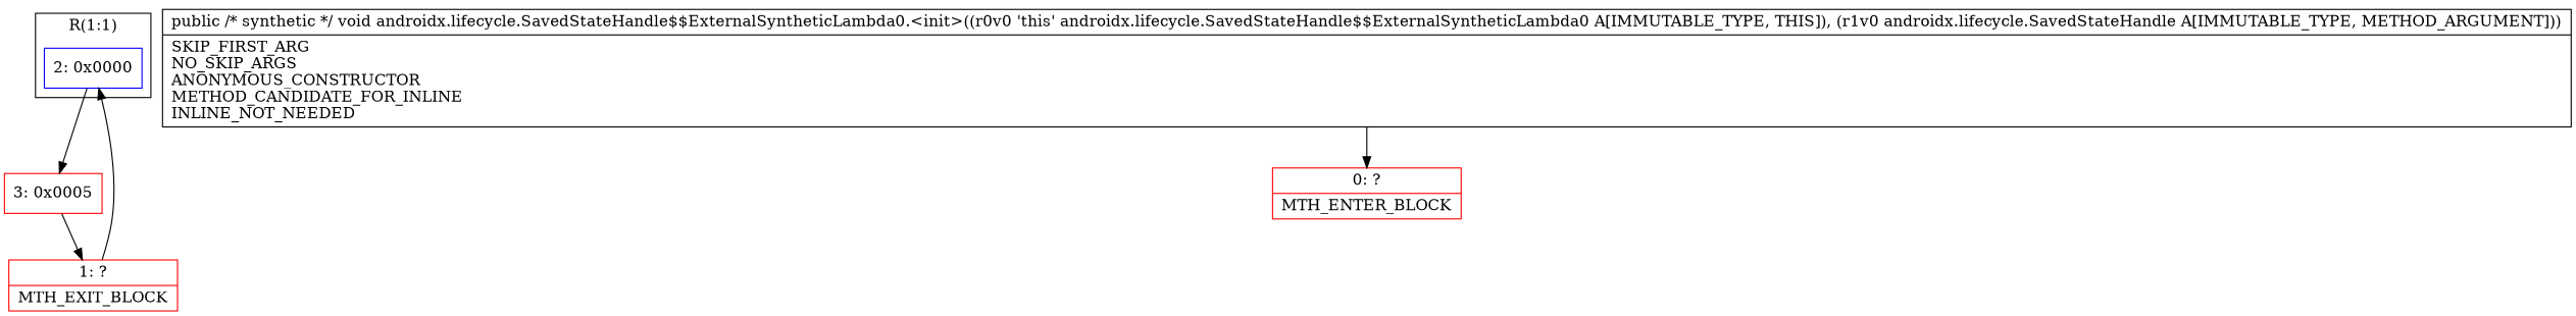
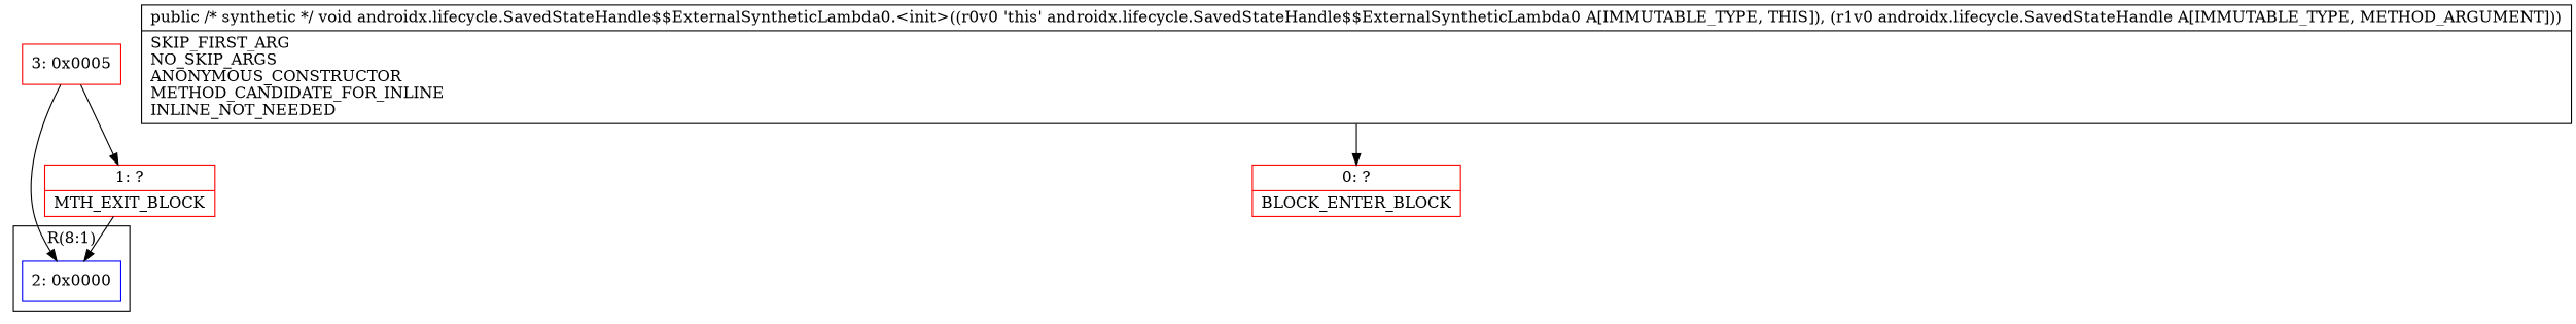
  digraph {
    node [color=red shape=record]
    n1 [color=blue label="{2\:\ 0x0000}"]
    n2 [label="{3\:\ 0x0005}"]
    n3 [label="{1\:\ ?|MTH_EXIT_BLOCK\l}"]
-   n4 [label="{0\:\ ?|MTH_ENTER_BLOCK\l}"]
+   n4 [label="{0\:\ ?|BLOCK_ENTER_BLOCK\l}"]
    n5 [label="{public \/* synthetic *\/ void androidx.lifecycle.SavedStateHandle$$ExternalSyntheticLambda0.\<init\>((r0v0 'this' androidx.lifecycle.SavedStateHandle$$ExternalSyntheticLambda0 A[IMMUTABLE_TYPE, THIS]), (r1v0 androidx.lifecycle.SavedStateHandle A[IMMUTABLE_TYPE, METHOD_ARGUMENT]))  | SKIP_FIRST_ARG\lNO_SKIP_ARGS\lANONYMOUS_CONSTRUCTOR\lMETHOD_CANDIDATE_FOR_INLINE\lINLINE_NOT_NEEDED\l}" color=""]
    subgraph cluster_1 {
-     label="R(1:1)"
+     label="R(8:1)"
      n1
    }
-   n1 -> n2
+   n2 -> n1
    n2 -> n3
    n3 -> n1
    n5 -> n4
  }
